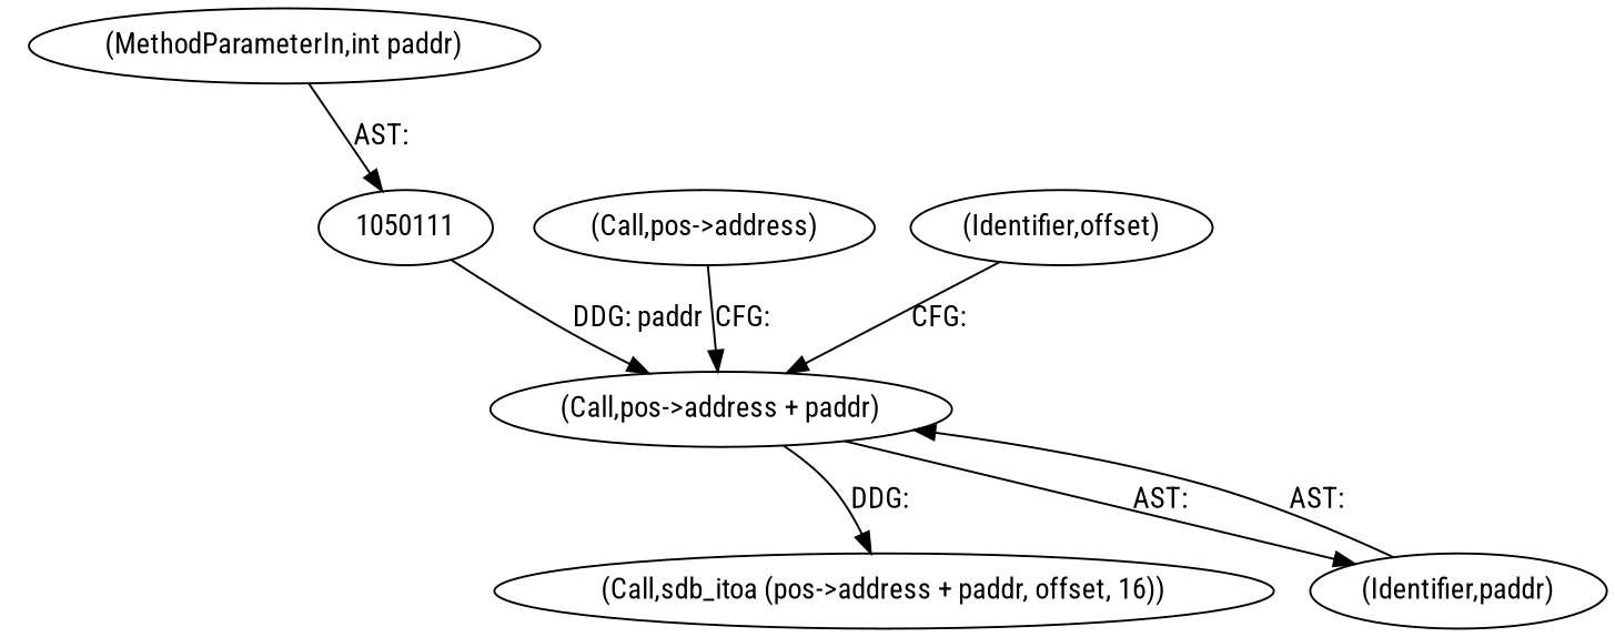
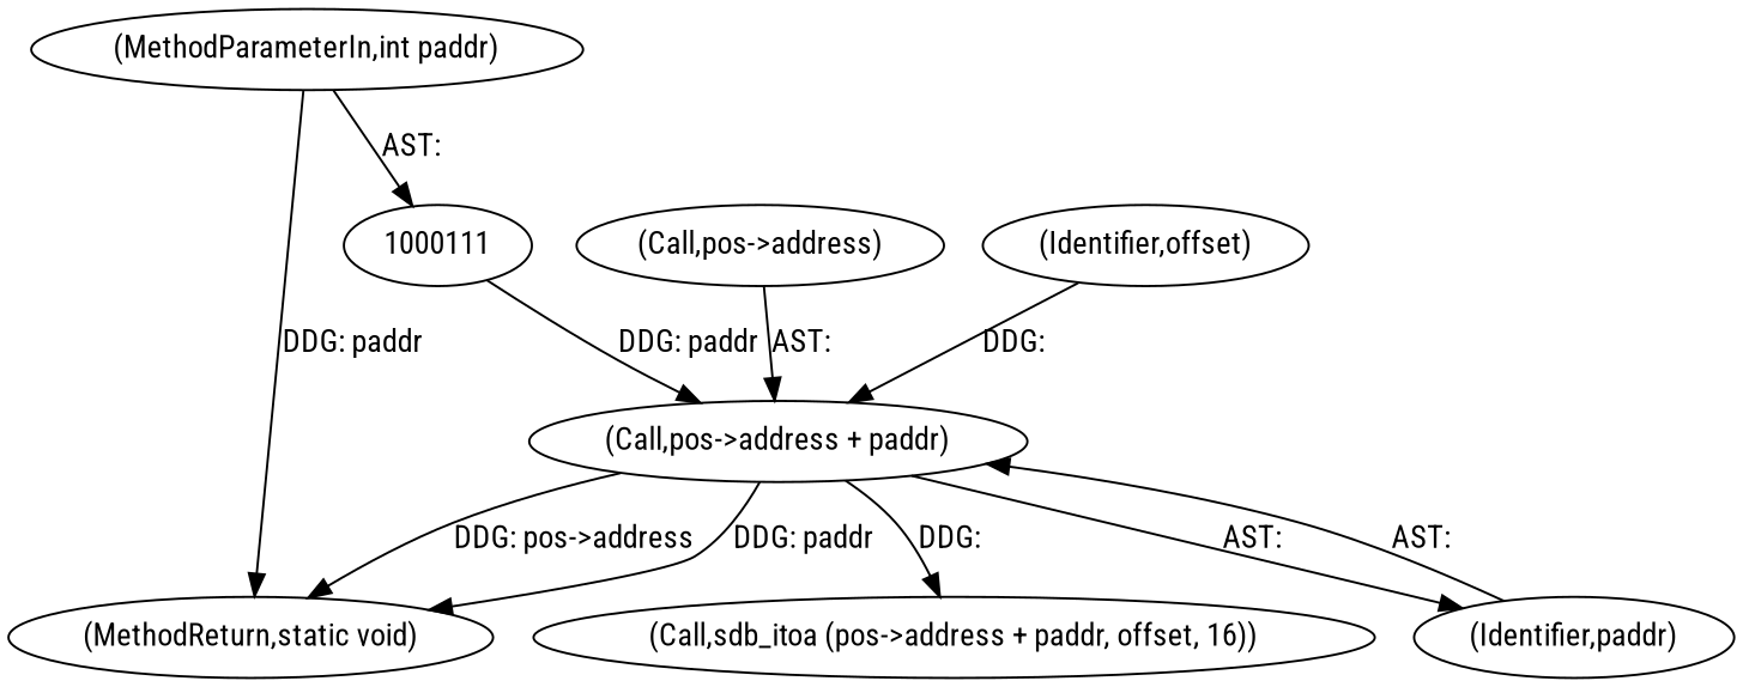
  digraph {
    fontname="Roboto Condensed"
    node [fontname="Roboto Condensed"]
    edge [fontname="Roboto Condensed"]
    n1 [label="(Call,pos->address + paddr)"]
    n2 [label="(Call,sdb_itoa (pos->address + paddr, offset, 16))"]
+   n3 [label="(MethodReturn,static void)"]
    n4 [label="(Identifier,paddr)"]
    n5 [label="(MethodParameterIn,int paddr)"]
-   1000111 [label=1050111]
+   1000111
    n7 [label="(Call,pos->address)"]
    n8 [label="(Identifier,offset)"]
    n1 -> n2 [label="DDG: "]
+   n1 -> n3 [label="DDG: pos->address"]
+   n1 -> n3 [label="DDG: paddr"]
    n1 -> n4 [label="AST: "]
    n4 -> n1 [label="AST: "]
+   n5 -> n3 [label="DDG: paddr"]
    n5 -> 1000111 [label="AST: "]
    1000111 -> n1 [label="DDG: paddr"]
-   n7 -> n1 [label="CFG: "]
-   n8 -> n1 [label="CFG: "]
+   n7 -> n1 [label="AST: "]
+   n8 -> n1 [label="DDG: "]
  }
